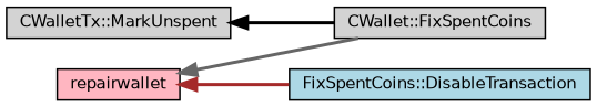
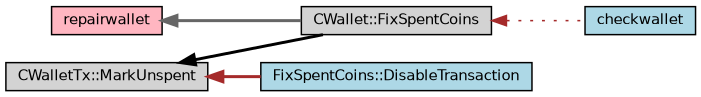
  digraph {
    rankdir=LR
    node [color=black fillcolor=lightgrey fontname=Helvetica fontsize=10 shape=record style=filled]
    edge [color=brown dir=back fontname=Helvetica fontsize=10 labelfontname=Helvetica labelfontsize=10 style=bold]
    n1 [fontcolor=black height=0.2 label="CWalletTx::MarkUnspent" width=0.4]
    n2 [height=0.2 label="CWallet::FixSpentCoins" width=0.4]
    n3 [fillcolor=lightblue height=0.2 label="FixSpentCoins::DisableTransaction" width=0.4]
+   n4 [fillcolor=lightblue height=0.2 label=checkwallet width=0.4]
    n5 [fillcolor=lightpink height=0.2 label=repairwallet width=0.4]
    n1 -> n2 [color=black]
-   n5 -> n3
+   n1 -> n3
+   n2 -> n4 [style=dotted]
    n5 -> n2 [color=gray40]
  }
